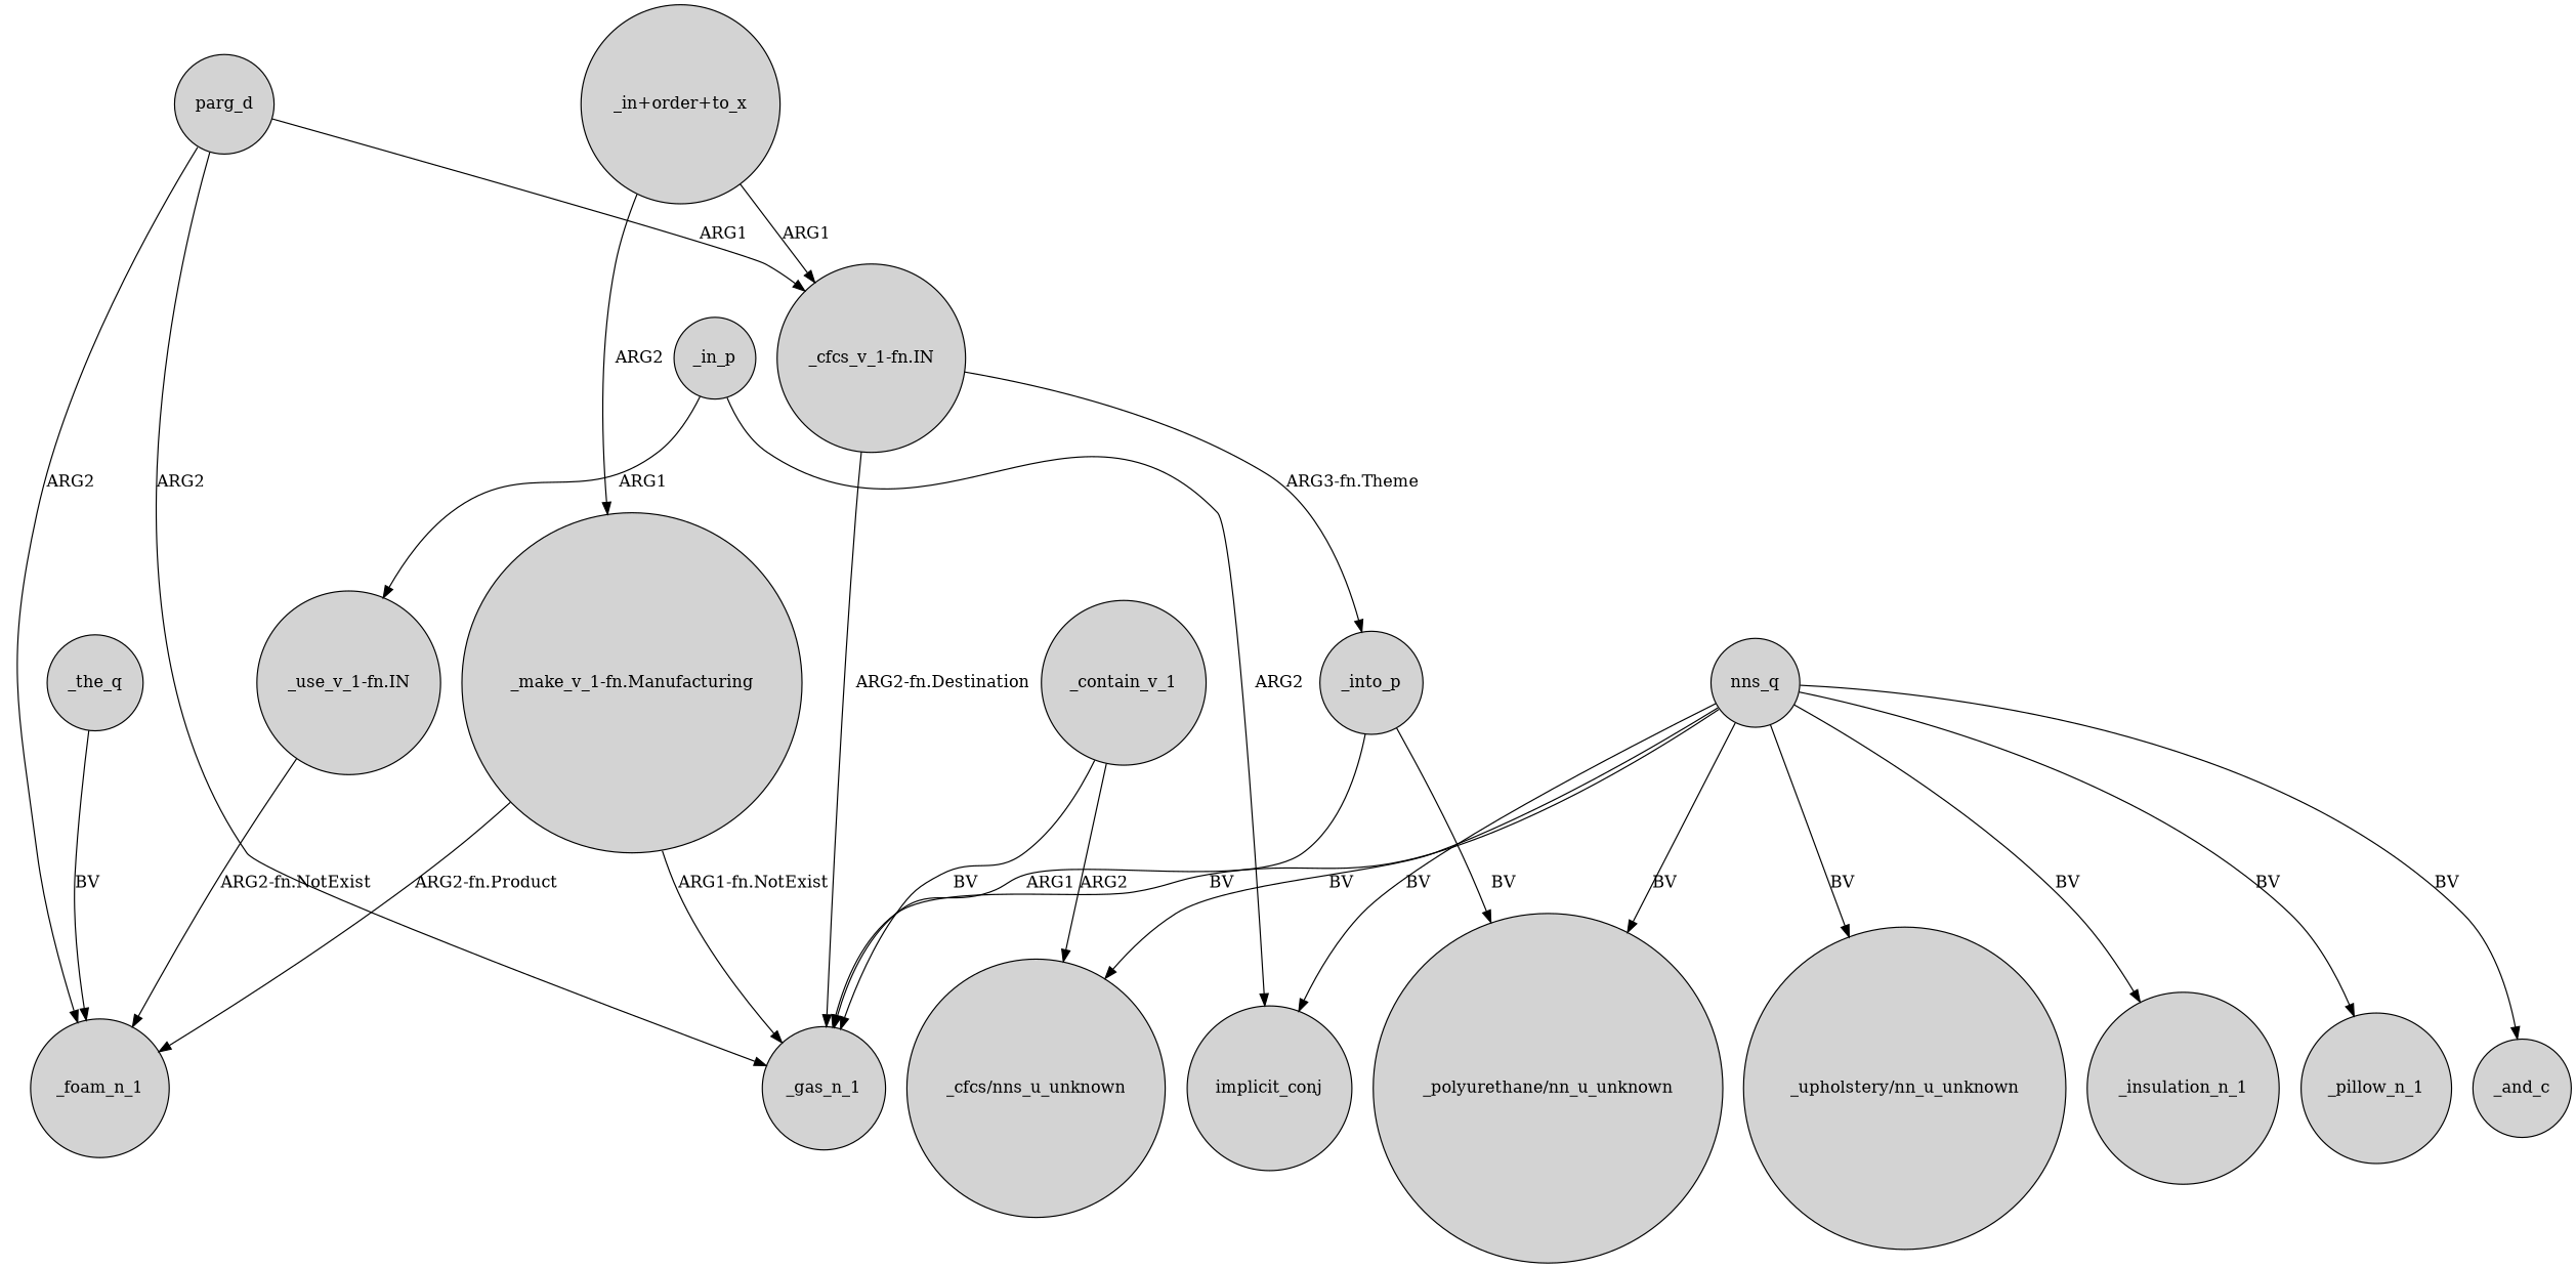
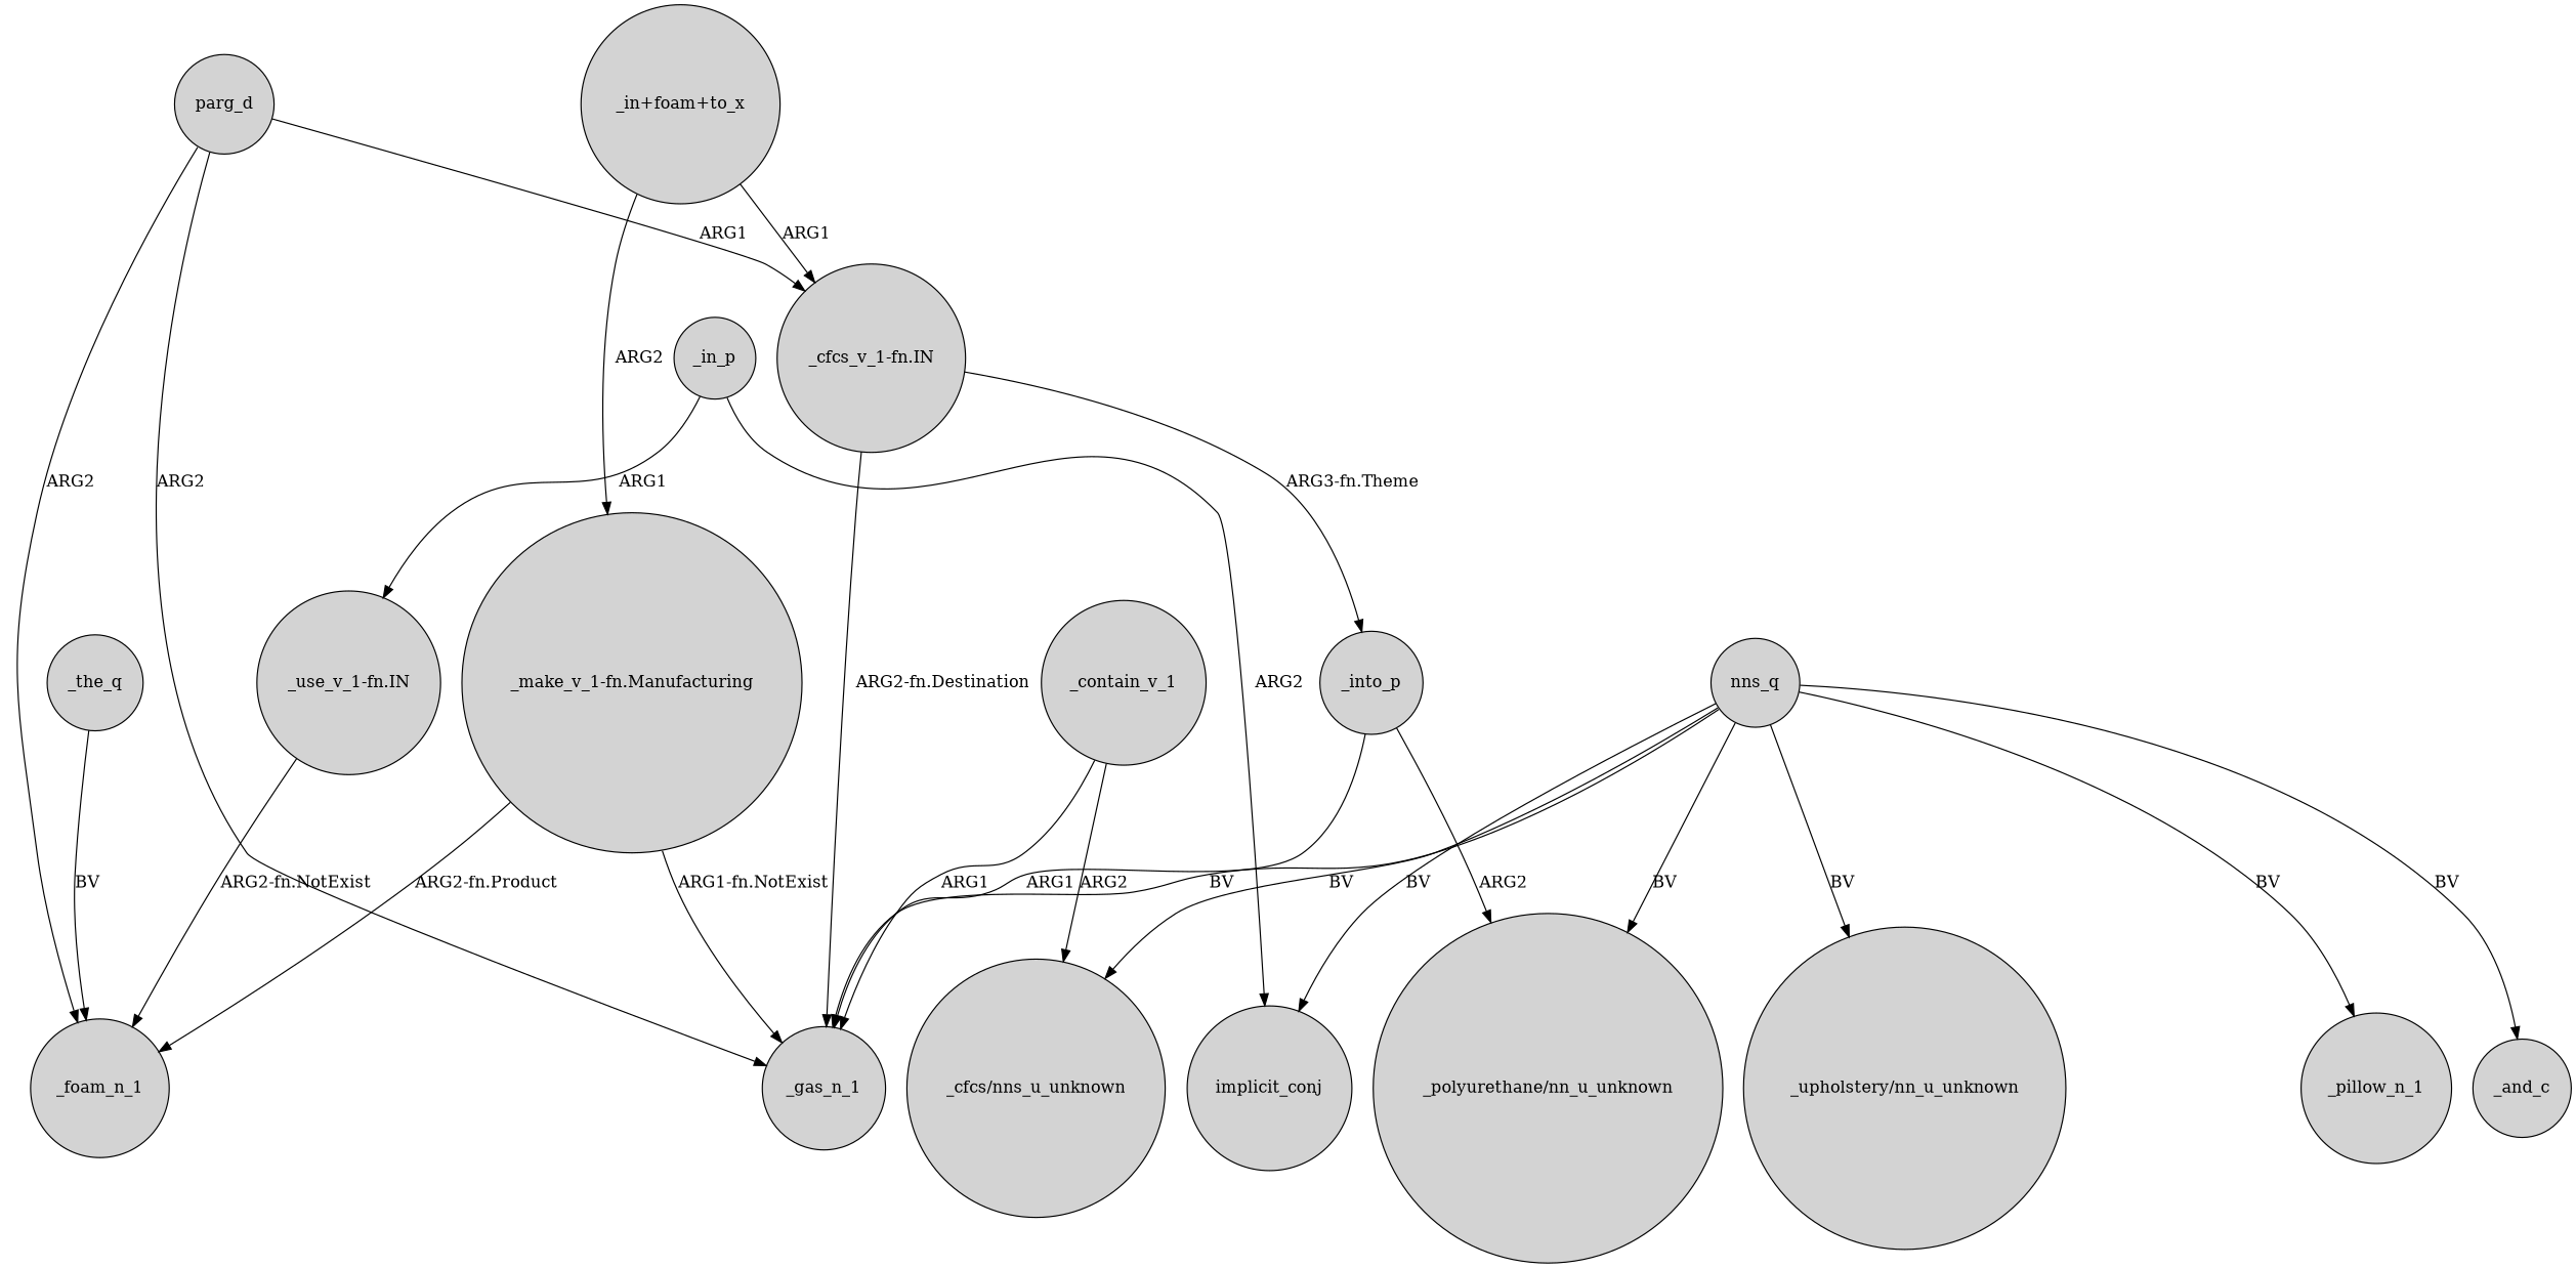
  digraph {
    node [shape=circle style=filled]
    _into_p
    "_polyurethane/nn_u_unknown"
    _gas_n_1
    n4 [label="_cfcs_v_1-fn.IN"]
    _contain_v_1
    "_cfcs/nns_u_unknown"
    parg_d
    _foam_n_1
    "_use_v_1-fn.IN"
    n10 [label=nns_q]
    "_upholstery/nn_u_unknown"
    implicit_conj
-   _insulation_n_1
    _pillow_n_1
    _and_c
    "_make_v_1-fn.Manufacturing"
-   "_in+order+to_x"
+   "_in+order+to_x" [label="_in+foam+to_x"]
    _the_q
    _in_p
-   _into_p -> "_polyurethane/nn_u_unknown" [label=BV]
+   _into_p -> "_polyurethane/nn_u_unknown" [label=ARG2]
    _into_p -> _gas_n_1 [label=ARG1]
    n4 -> _into_p [label="ARG3-fn.Theme"]
    n4 -> _gas_n_1 [label="ARG2-fn.Destination"]
-   _contain_v_1 -> _gas_n_1 [label=BV]
+   _contain_v_1 -> _gas_n_1 [label=ARG1]
    _contain_v_1 -> "_cfcs/nns_u_unknown" [label=ARG2]
    parg_d -> _gas_n_1 [label=ARG2]
    parg_d -> n4 [label=ARG1]
    parg_d -> _foam_n_1 [label=ARG2]
    "_use_v_1-fn.IN" -> _foam_n_1 [label="ARG2-fn.NotExist"]
    n10 -> "_polyurethane/nn_u_unknown" [label=BV]
    n10 -> _gas_n_1 [label=BV]
    n10 -> "_cfcs/nns_u_unknown" [label=BV]
    n10 -> "_upholstery/nn_u_unknown" [label=BV]
    n10 -> implicit_conj [label=BV]
-   n10 -> _insulation_n_1 [label=BV]
    n10 -> _pillow_n_1 [label=BV]
    n10 -> _and_c [label=BV]
    "_make_v_1-fn.Manufacturing" -> _gas_n_1 [label="ARG1-fn.NotExist"]
    "_make_v_1-fn.Manufacturing" -> _foam_n_1 [label="ARG2-fn.Product"]
    "_in+order+to_x" -> n4 [label=ARG1]
    "_in+order+to_x" -> "_make_v_1-fn.Manufacturing" [label=ARG2]
    _the_q -> _foam_n_1 [label=BV]
    _in_p -> "_use_v_1-fn.IN" [label=ARG1]
    _in_p -> implicit_conj [label=ARG2]
  }
